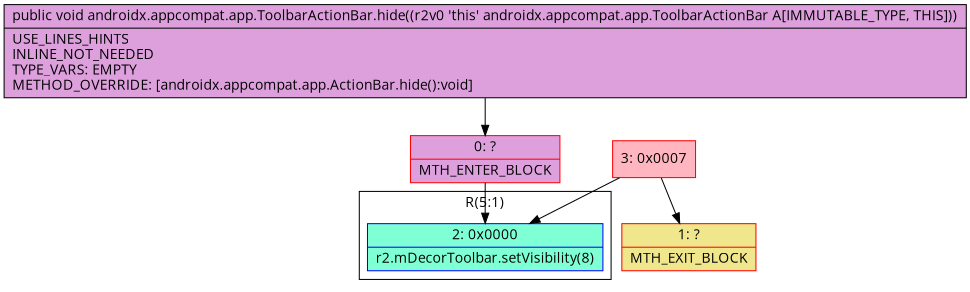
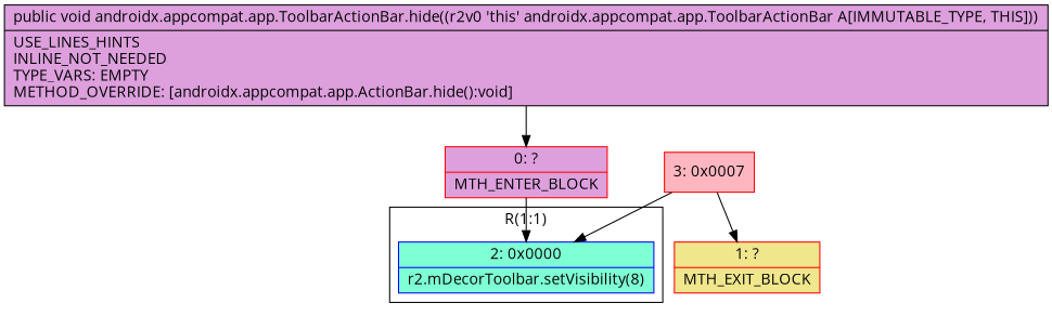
  digraph {
    fontname="Open Sans"
    node [color=red fillcolor=plum fontname="Open Sans" shape=record style=filled]
    edge [fontname="Open Sans"]
    n1 [color=blue fillcolor=aquamarine label="{2\:\ 0x0000|r2.mDecorToolbar.setVisibility(8)\l}"]
    n2 [fillcolor=lightpink label="{3\:\ 0x0007}"]
    n3 [fillcolor=khaki label="{1\:\ ?|MTH_EXIT_BLOCK\l}"]
    n4 [label="{0\:\ ?|MTH_ENTER_BLOCK\l}"]
    n5 [label="{public void androidx.appcompat.app.ToolbarActionBar.hide((r2v0 'this' androidx.appcompat.app.ToolbarActionBar A[IMMUTABLE_TYPE, THIS]))  | USE_LINES_HINTS\lINLINE_NOT_NEEDED\lTYPE_VARS: EMPTY\lMETHOD_OVERRIDE: [androidx.appcompat.app.ActionBar.hide():void]\l}" color=""]
    subgraph cluster_1 {
-     label="R(5:1)"
+     label="R(1:1)"
      n1
    }
    n2 -> n1
    n2 -> n3
    n4 -> n1
    n5 -> n4
  }
